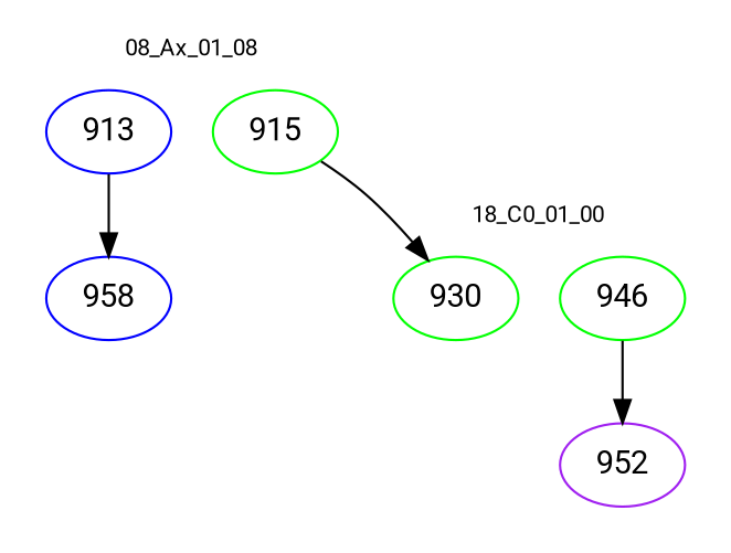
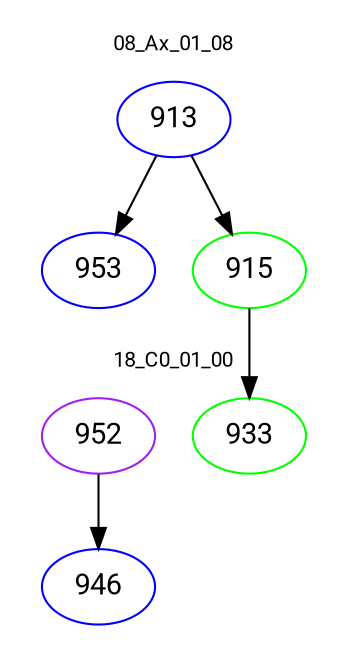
  digraph {
    fontname=Roboto
    node [color=blue fontname=Roboto]
    edge [color=black fontname=Roboto]
    n1 [label=913]
-   n2 [label=958]
+   n2 [label=953]
    n3 [color=green label=915]
-   n4 [color=green label=946]
-   n5 [color=green label=930]
+   n4 [label=946]
+   n5 [color=green label=933]
    n6 [color=purple label=952]
    subgraph cluster_1 {
      color=white
      fontsize=10
      label="08_Ax_01_08"
      n1
      n2
      n3
    }
    subgraph cluster_2 {
      color=white
      fontsize=10
      label="18_C0_01_00"
      n4
      n5
      n6
    }
    n1 -> n2
+   n1 -> n3
    n3 -> n5
-   n4 -> n6
+   n6 -> n4
  }
